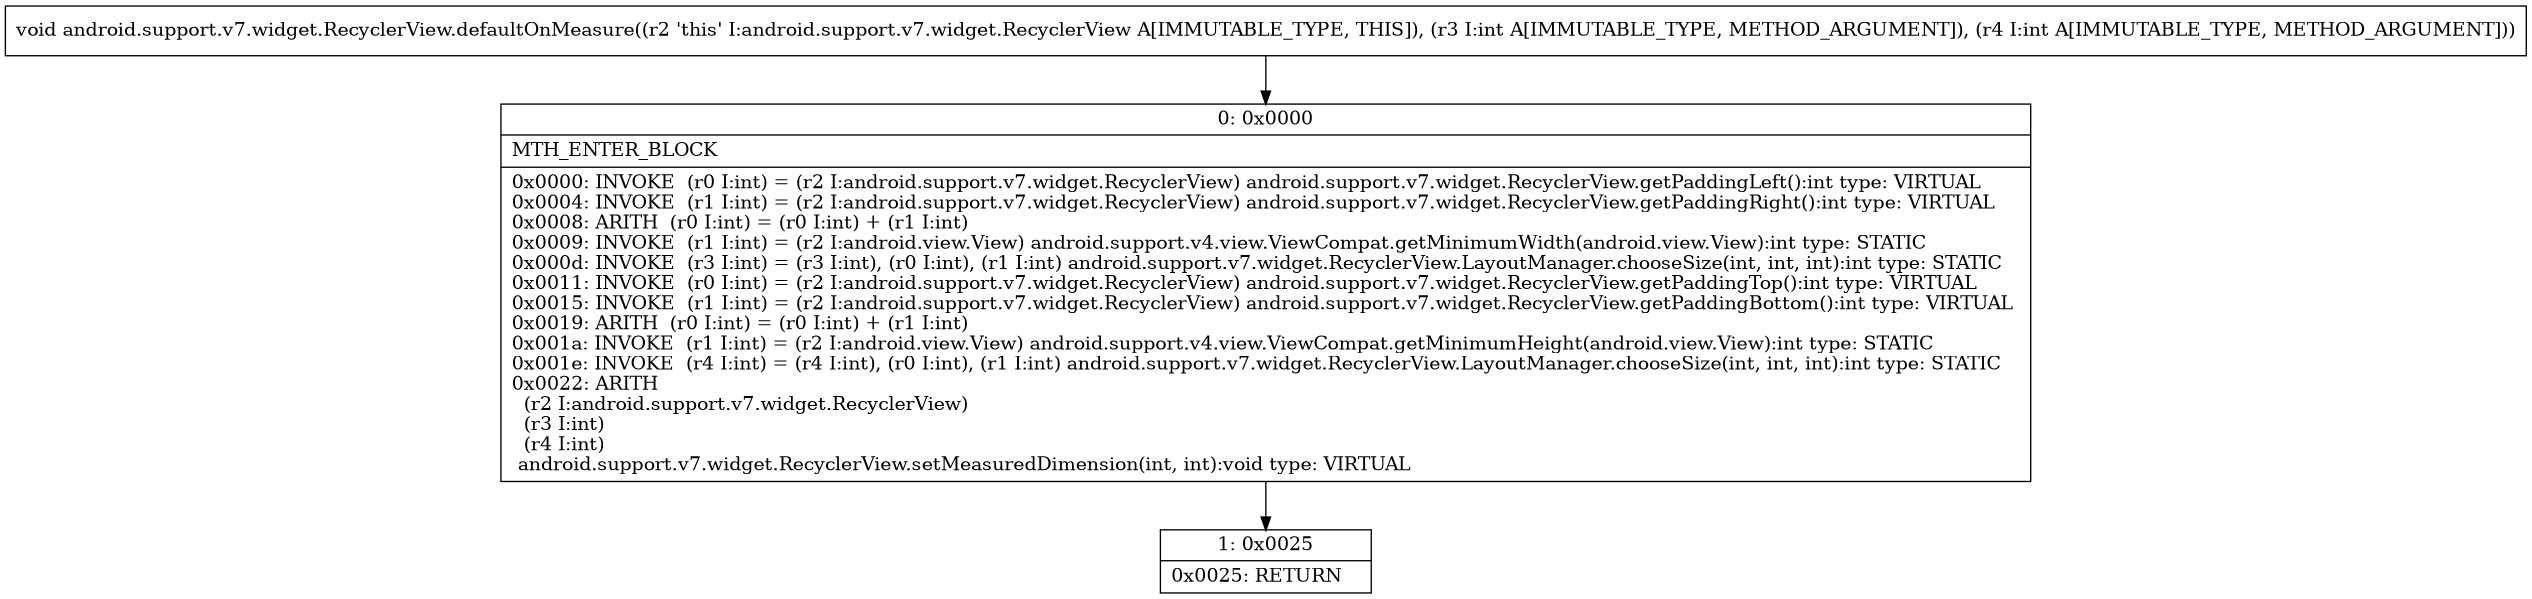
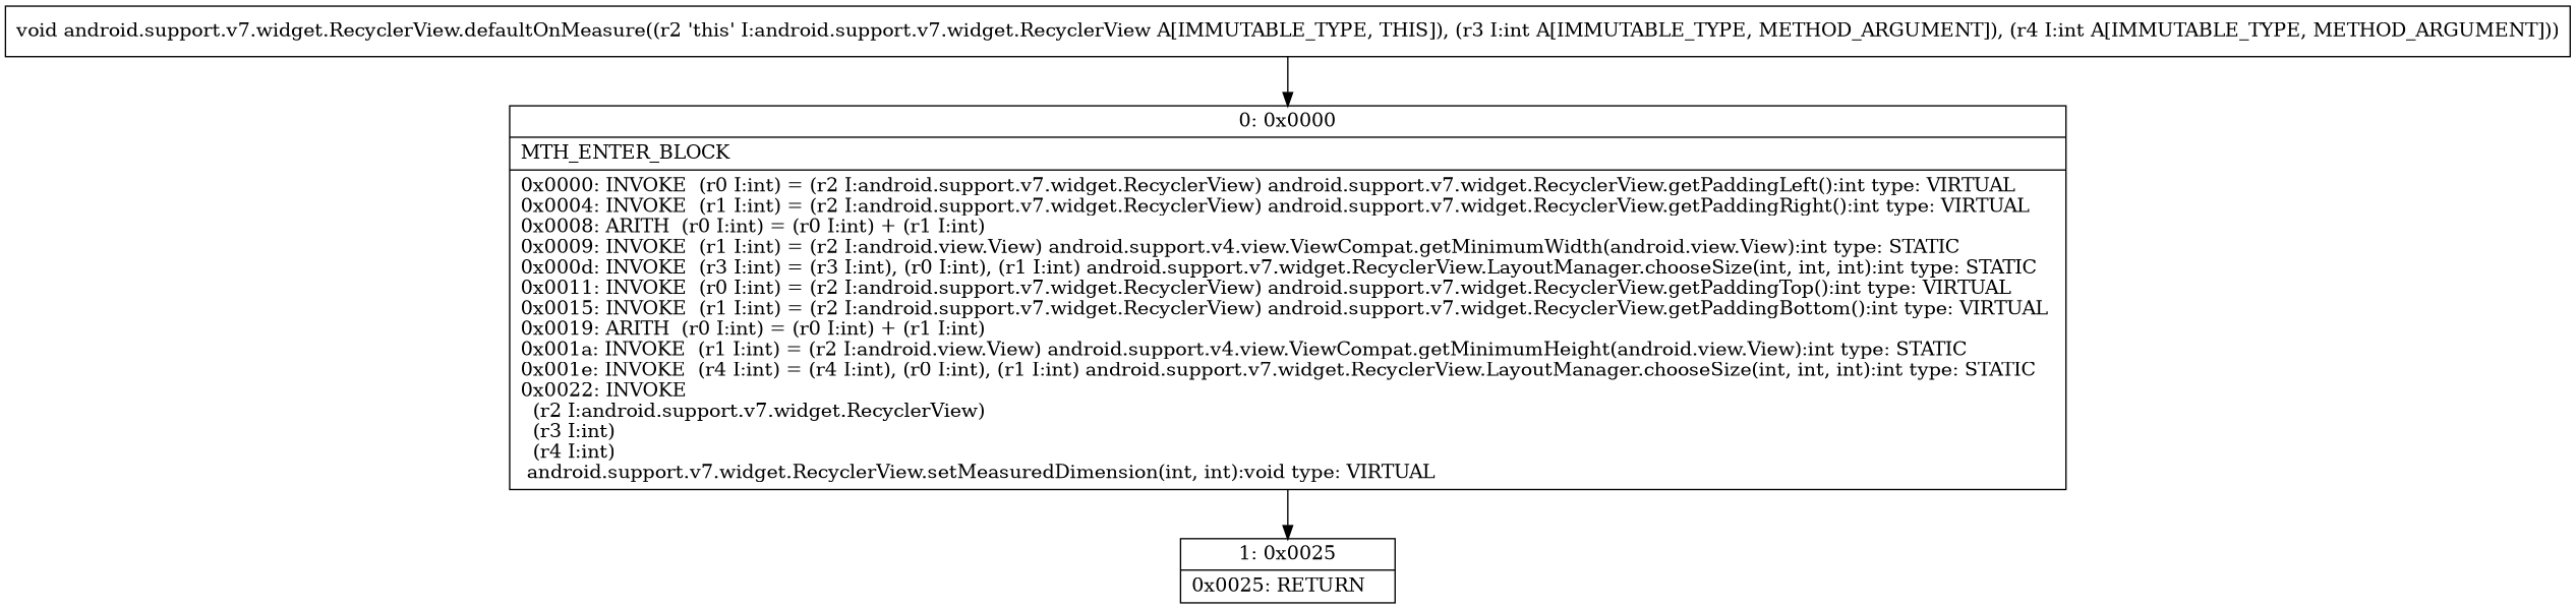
  digraph {
    node [shape=record]
-   n1 [label="{0\:\ 0x0000|MTH_ENTER_BLOCK\l|0x0000: INVOKE  (r0 I:int) = (r2 I:android.support.v7.widget.RecyclerView) android.support.v7.widget.RecyclerView.getPaddingLeft():int type: VIRTUAL \l0x0004: INVOKE  (r1 I:int) = (r2 I:android.support.v7.widget.RecyclerView) android.support.v7.widget.RecyclerView.getPaddingRight():int type: VIRTUAL \l0x0008: ARITH  (r0 I:int) = (r0 I:int) + (r1 I:int) \l0x0009: INVOKE  (r1 I:int) = (r2 I:android.view.View) android.support.v4.view.ViewCompat.getMinimumWidth(android.view.View):int type: STATIC \l0x000d: INVOKE  (r3 I:int) = (r3 I:int), (r0 I:int), (r1 I:int) android.support.v7.widget.RecyclerView.LayoutManager.chooseSize(int, int, int):int type: STATIC \l0x0011: INVOKE  (r0 I:int) = (r2 I:android.support.v7.widget.RecyclerView) android.support.v7.widget.RecyclerView.getPaddingTop():int type: VIRTUAL \l0x0015: INVOKE  (r1 I:int) = (r2 I:android.support.v7.widget.RecyclerView) android.support.v7.widget.RecyclerView.getPaddingBottom():int type: VIRTUAL \l0x0019: ARITH  (r0 I:int) = (r0 I:int) + (r1 I:int) \l0x001a: INVOKE  (r1 I:int) = (r2 I:android.view.View) android.support.v4.view.ViewCompat.getMinimumHeight(android.view.View):int type: STATIC \l0x001e: INVOKE  (r4 I:int) = (r4 I:int), (r0 I:int), (r1 I:int) android.support.v7.widget.RecyclerView.LayoutManager.chooseSize(int, int, int):int type: STATIC \l0x0022: ARITH  \l  (r2 I:android.support.v7.widget.RecyclerView)\l  (r3 I:int)\l  (r4 I:int)\l android.support.v7.widget.RecyclerView.setMeasuredDimension(int, int):void type: VIRTUAL \l}"]
+   n1 [label="{0\:\ 0x0000|MTH_ENTER_BLOCK\l|0x0000: INVOKE  (r0 I:int) = (r2 I:android.support.v7.widget.RecyclerView) android.support.v7.widget.RecyclerView.getPaddingLeft():int type: VIRTUAL \l0x0004: INVOKE  (r1 I:int) = (r2 I:android.support.v7.widget.RecyclerView) android.support.v7.widget.RecyclerView.getPaddingRight():int type: VIRTUAL \l0x0008: ARITH  (r0 I:int) = (r0 I:int) + (r1 I:int) \l0x0009: INVOKE  (r1 I:int) = (r2 I:android.view.View) android.support.v4.view.ViewCompat.getMinimumWidth(android.view.View):int type: STATIC \l0x000d: INVOKE  (r3 I:int) = (r3 I:int), (r0 I:int), (r1 I:int) android.support.v7.widget.RecyclerView.LayoutManager.chooseSize(int, int, int):int type: STATIC \l0x0011: INVOKE  (r0 I:int) = (r2 I:android.support.v7.widget.RecyclerView) android.support.v7.widget.RecyclerView.getPaddingTop():int type: VIRTUAL \l0x0015: INVOKE  (r1 I:int) = (r2 I:android.support.v7.widget.RecyclerView) android.support.v7.widget.RecyclerView.getPaddingBottom():int type: VIRTUAL \l0x0019: ARITH  (r0 I:int) = (r0 I:int) + (r1 I:int) \l0x001a: INVOKE  (r1 I:int) = (r2 I:android.view.View) android.support.v4.view.ViewCompat.getMinimumHeight(android.view.View):int type: STATIC \l0x001e: INVOKE  (r4 I:int) = (r4 I:int), (r0 I:int), (r1 I:int) android.support.v7.widget.RecyclerView.LayoutManager.chooseSize(int, int, int):int type: STATIC \l0x0022: INVOKE  \l  (r2 I:android.support.v7.widget.RecyclerView)\l  (r3 I:int)\l  (r4 I:int)\l android.support.v7.widget.RecyclerView.setMeasuredDimension(int, int):void type: VIRTUAL \l}"]
    n2 [label="{1\:\ 0x0025|0x0025: RETURN   \l}"]
    n3 [label="{void android.support.v7.widget.RecyclerView.defaultOnMeasure((r2 'this' I:android.support.v7.widget.RecyclerView A[IMMUTABLE_TYPE, THIS]), (r3 I:int A[IMMUTABLE_TYPE, METHOD_ARGUMENT]), (r4 I:int A[IMMUTABLE_TYPE, METHOD_ARGUMENT])) }"]
    n1 -> n2
    n3 -> n1
  }
